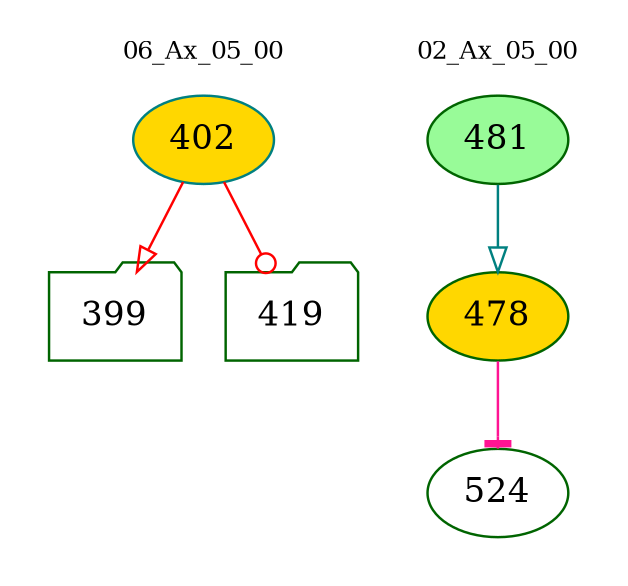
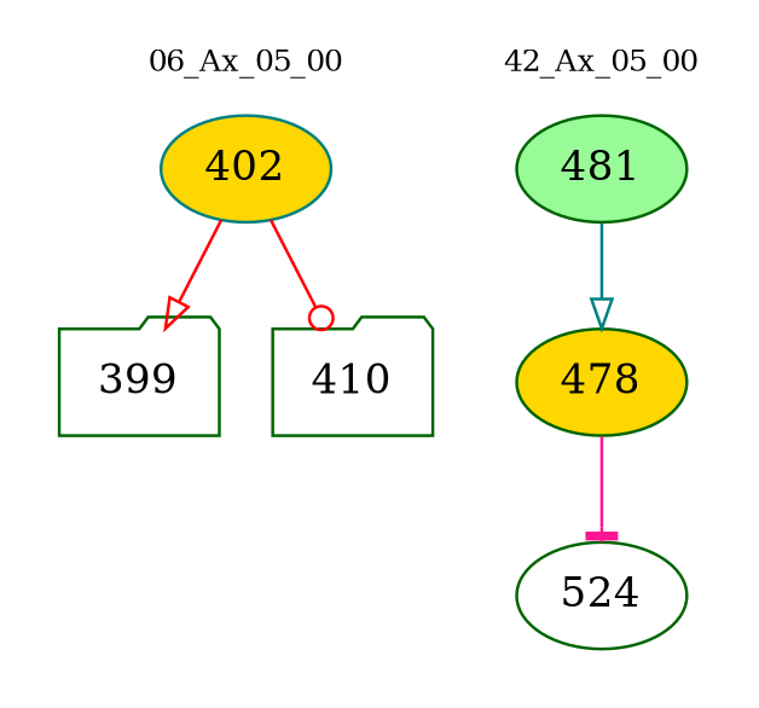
  digraph {
    node [color=darkgreen fillcolor=white shape=ellipse style=filled]
    edge [arrowhead=onormal color=red]
    n1 [label=399 shape=folder]
    n2 [color=teal fillcolor=gold label=402]
-   n3 [label=419 shape=folder]
+   n3 [label=410 shape=folder]
    n4 [fillcolor=palegreen label=481]
    n5 [fillcolor=gold label=478]
    n6 [label=524]
    subgraph cluster_1 {
      color=white
      fontsize=10
      label="06_Ax_05_00"
      n1
      n2
      n3
    }
    subgraph cluster_2 {
      color=white
      fontsize=10
-     label="02_Ax_05_00"
+     label="42_Ax_05_00"
      n4
      n5
      n6
    }
    n2 -> n1
    n2 -> n3 [arrowhead=odot]
    n4 -> n5 [color=teal]
    n5 -> n6 [arrowhead=tee color=deeppink]
  }
